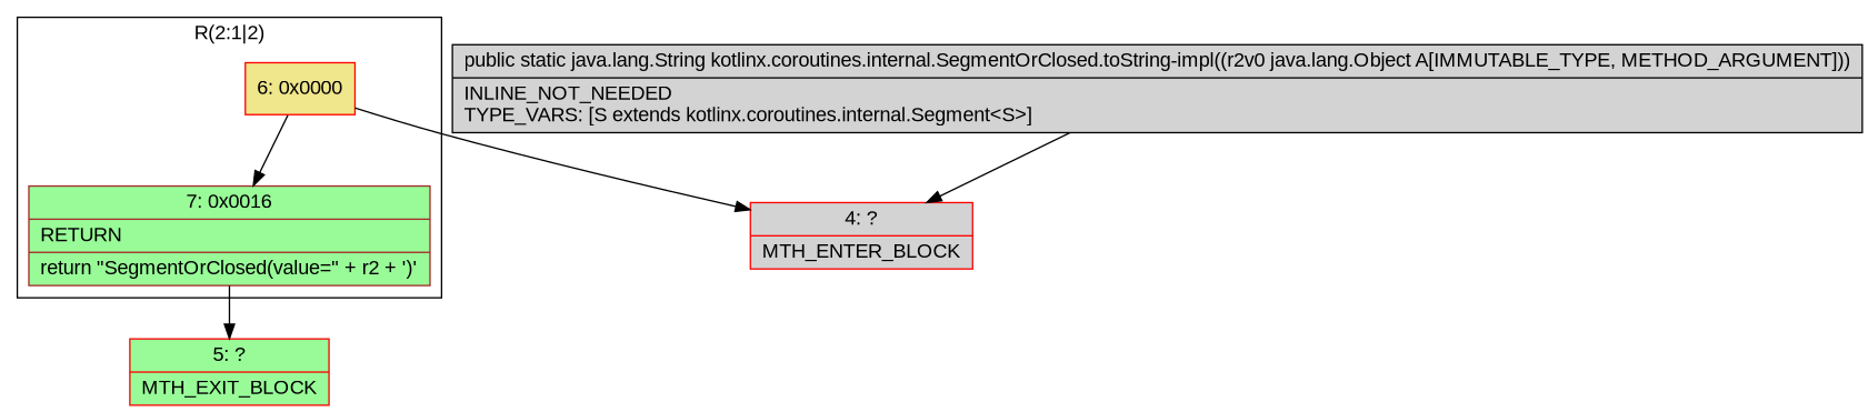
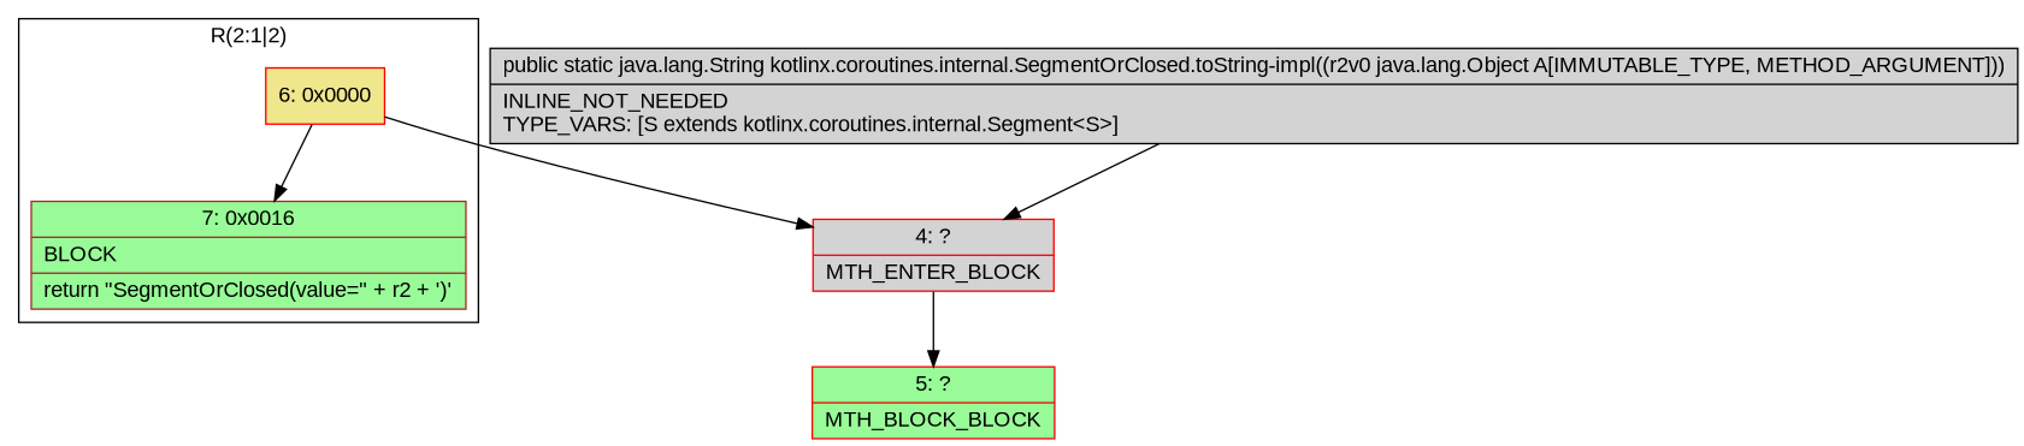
  digraph {
    fontname="Liberation Sans"
    node [color=red fillcolor=palegreen fontname="Liberation Sans" shape=record style=filled]
    edge [fontname="Liberation Sans"]
    n1 [fillcolor=khaki label="{6\:\ 0x0000}"]
-   n2 [color=brown label="{7\:\ 0x0016|RETURN\l|return \"SegmentOrClosed(value=\" + r2 + ')'\l}"]
+   n2 [color=brown label="{7\:\ 0x0016|BLOCK\l|return \"SegmentOrClosed(value=\" + r2 + ')'\l}"]
    n3 [fillcolor=lightgrey label="{4\:\ ?|MTH_ENTER_BLOCK\l}"]
-   n4 [label="{5\:\ ?|MTH_EXIT_BLOCK\l}"]
+   n4 [label="{5\:\ ?|MTH_BLOCK_BLOCK\l}"]
    n5 [color=black fillcolor=lightgrey label="{public static java.lang.String kotlinx.coroutines.internal.SegmentOrClosed.toString\-impl((r2v0 java.lang.Object A[IMMUTABLE_TYPE, METHOD_ARGUMENT]))  | INLINE_NOT_NEEDED\lTYPE_VARS: [S extends kotlinx.coroutines.internal.Segment\<S\>]\l}"]
    subgraph cluster_1 {
      label="R(2:1|2)"
      n1
      n2
    }
    n1 -> n2
    n1 -> n3
-   n2 -> n4
+   n3 -> n4
    n5 -> n3
  }
